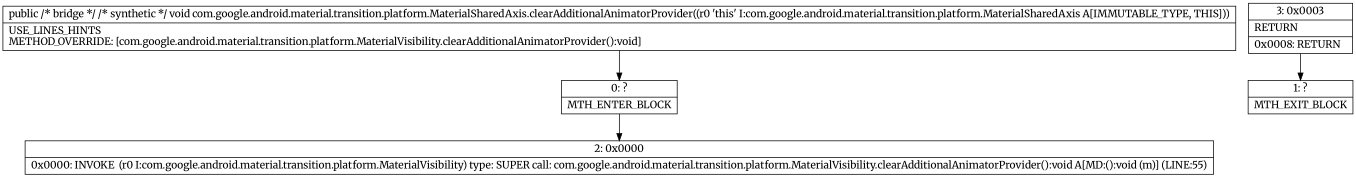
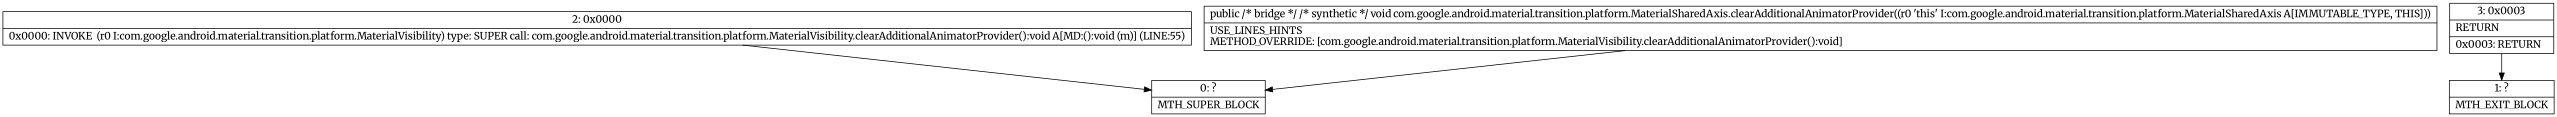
  digraph {
    fontname=Merriweather
    node [fontname=Merriweather shape=record]
    edge [fontname=Merriweather]
-   n1 [label="{0\:\ ?|MTH_ENTER_BLOCK\l}"]
+   n1 [label="{0\:\ ?|MTH_SUPER_BLOCK\l}"]
    n2 [label="{2\:\ 0x0000|0x0000: INVOKE  (r0 I:com.google.android.material.transition.platform.MaterialVisibility) type: SUPER call: com.google.android.material.transition.platform.MaterialVisibility.clearAdditionalAnimatorProvider():void A[MD:():void (m)] (LINE:55)\l}"]
-   n3 [label="{3\:\ 0x0003|RETURN\l|0x0008: RETURN   \l}"]
+   n3 [label="{3\:\ 0x0003|RETURN\l|0x0003: RETURN   \l}"]
    n4 [label="{1\:\ ?|MTH_EXIT_BLOCK\l}"]
    n5 [label="{public \/* bridge *\/ \/* synthetic *\/ void com.google.android.material.transition.platform.MaterialSharedAxis.clearAdditionalAnimatorProvider((r0 'this' I:com.google.android.material.transition.platform.MaterialSharedAxis A[IMMUTABLE_TYPE, THIS]))  | USE_LINES_HINTS\lMETHOD_OVERRIDE: [com.google.android.material.transition.platform.MaterialVisibility.clearAdditionalAnimatorProvider():void]\l}"]
-   n1 -> n2
+   n2 -> n1
    n3 -> n4
    n5 -> n1
  }
